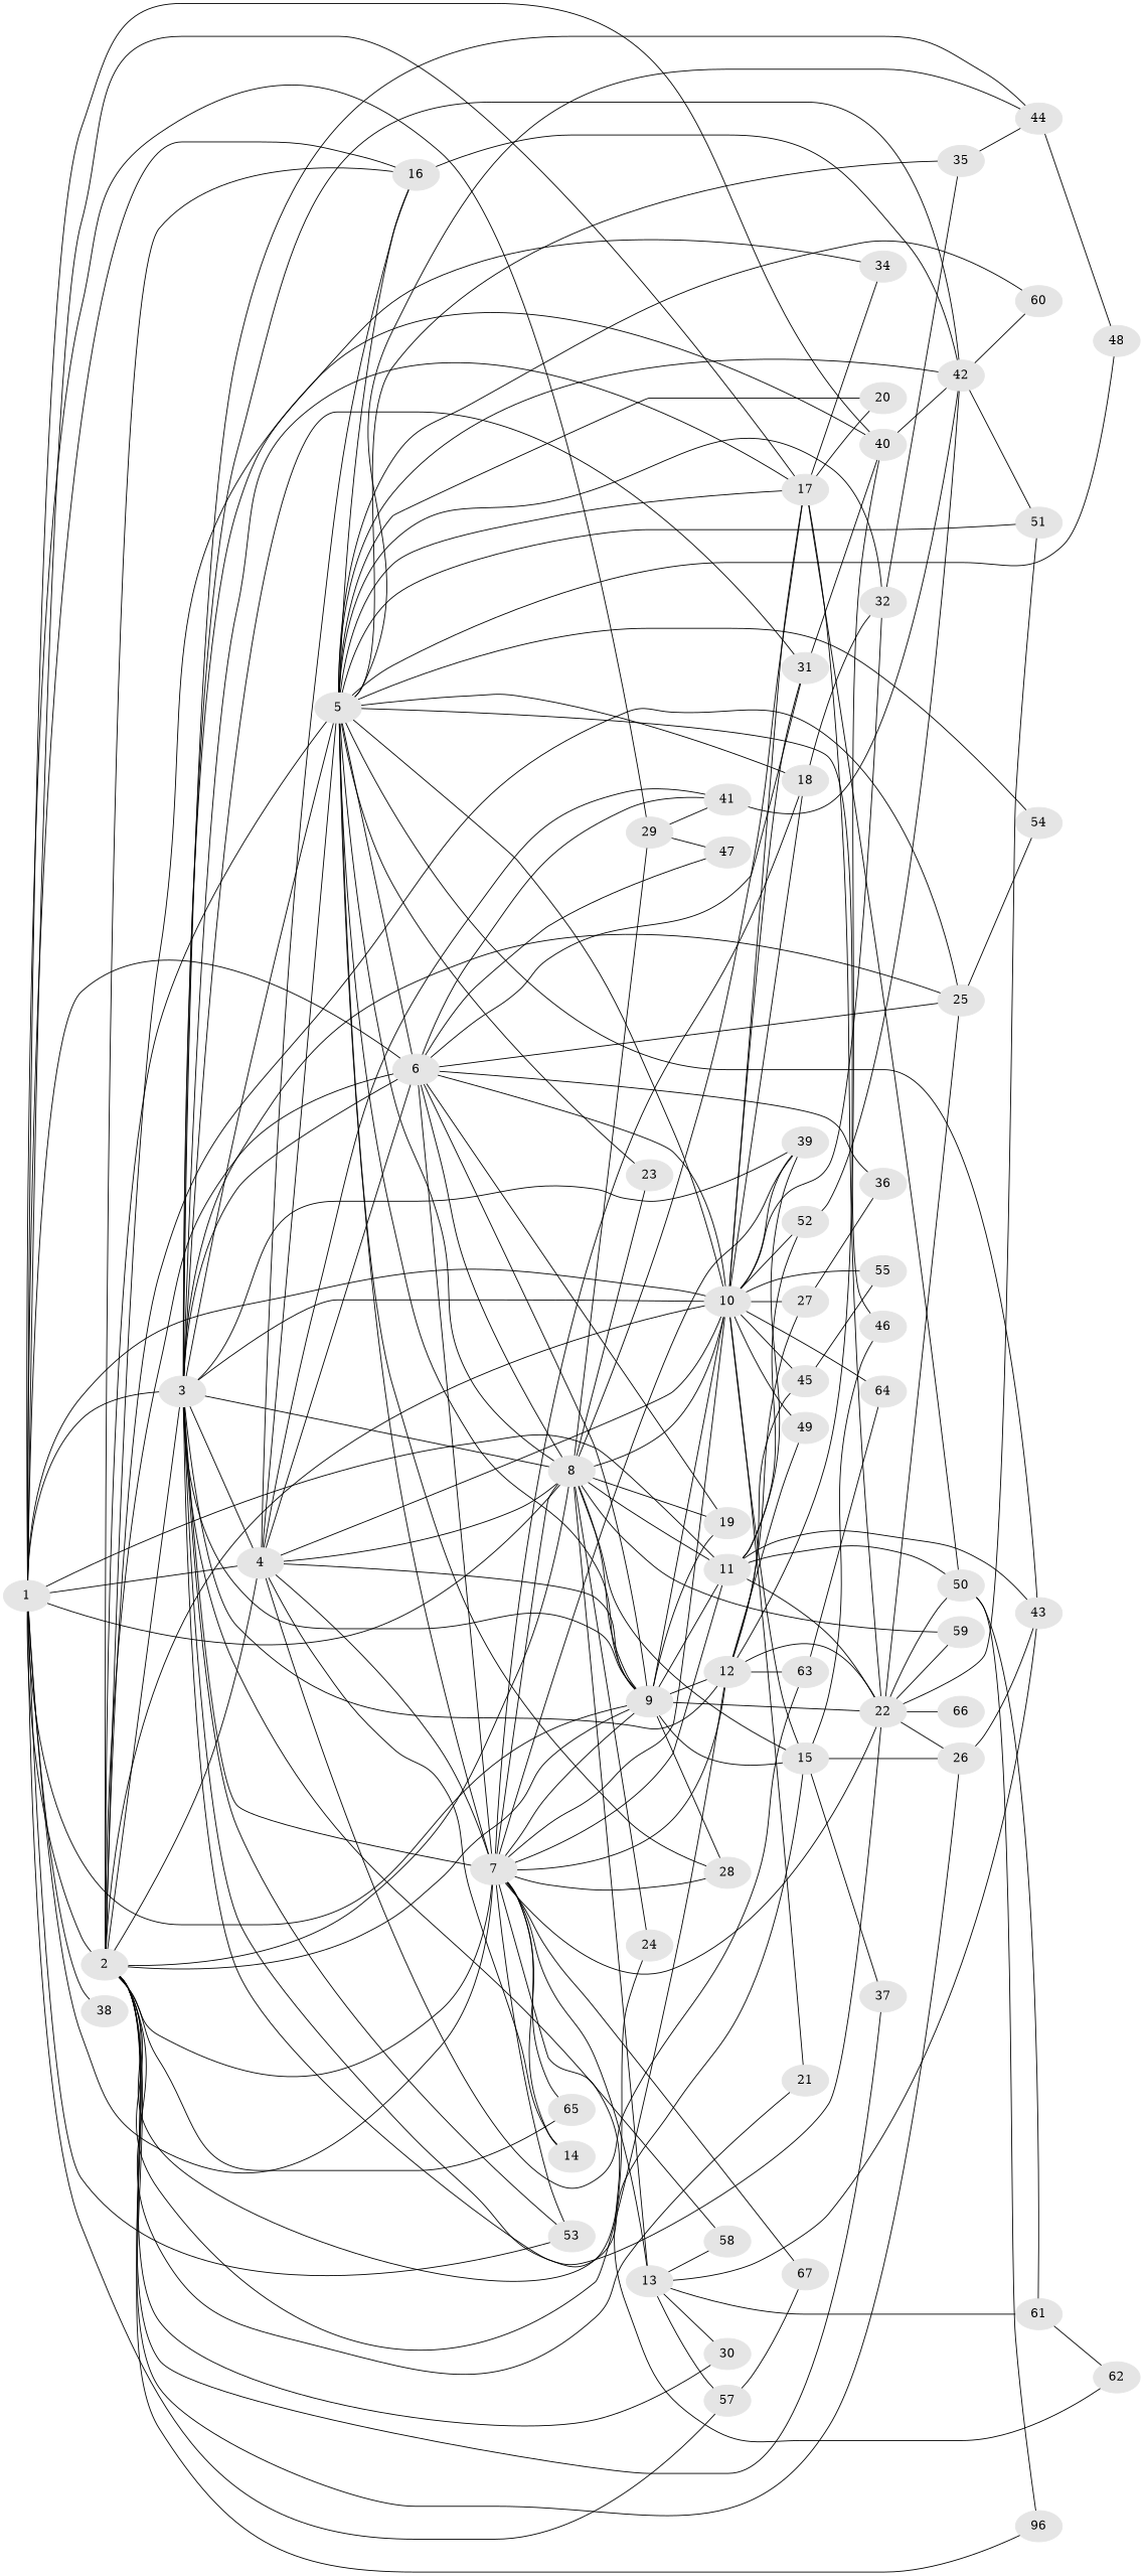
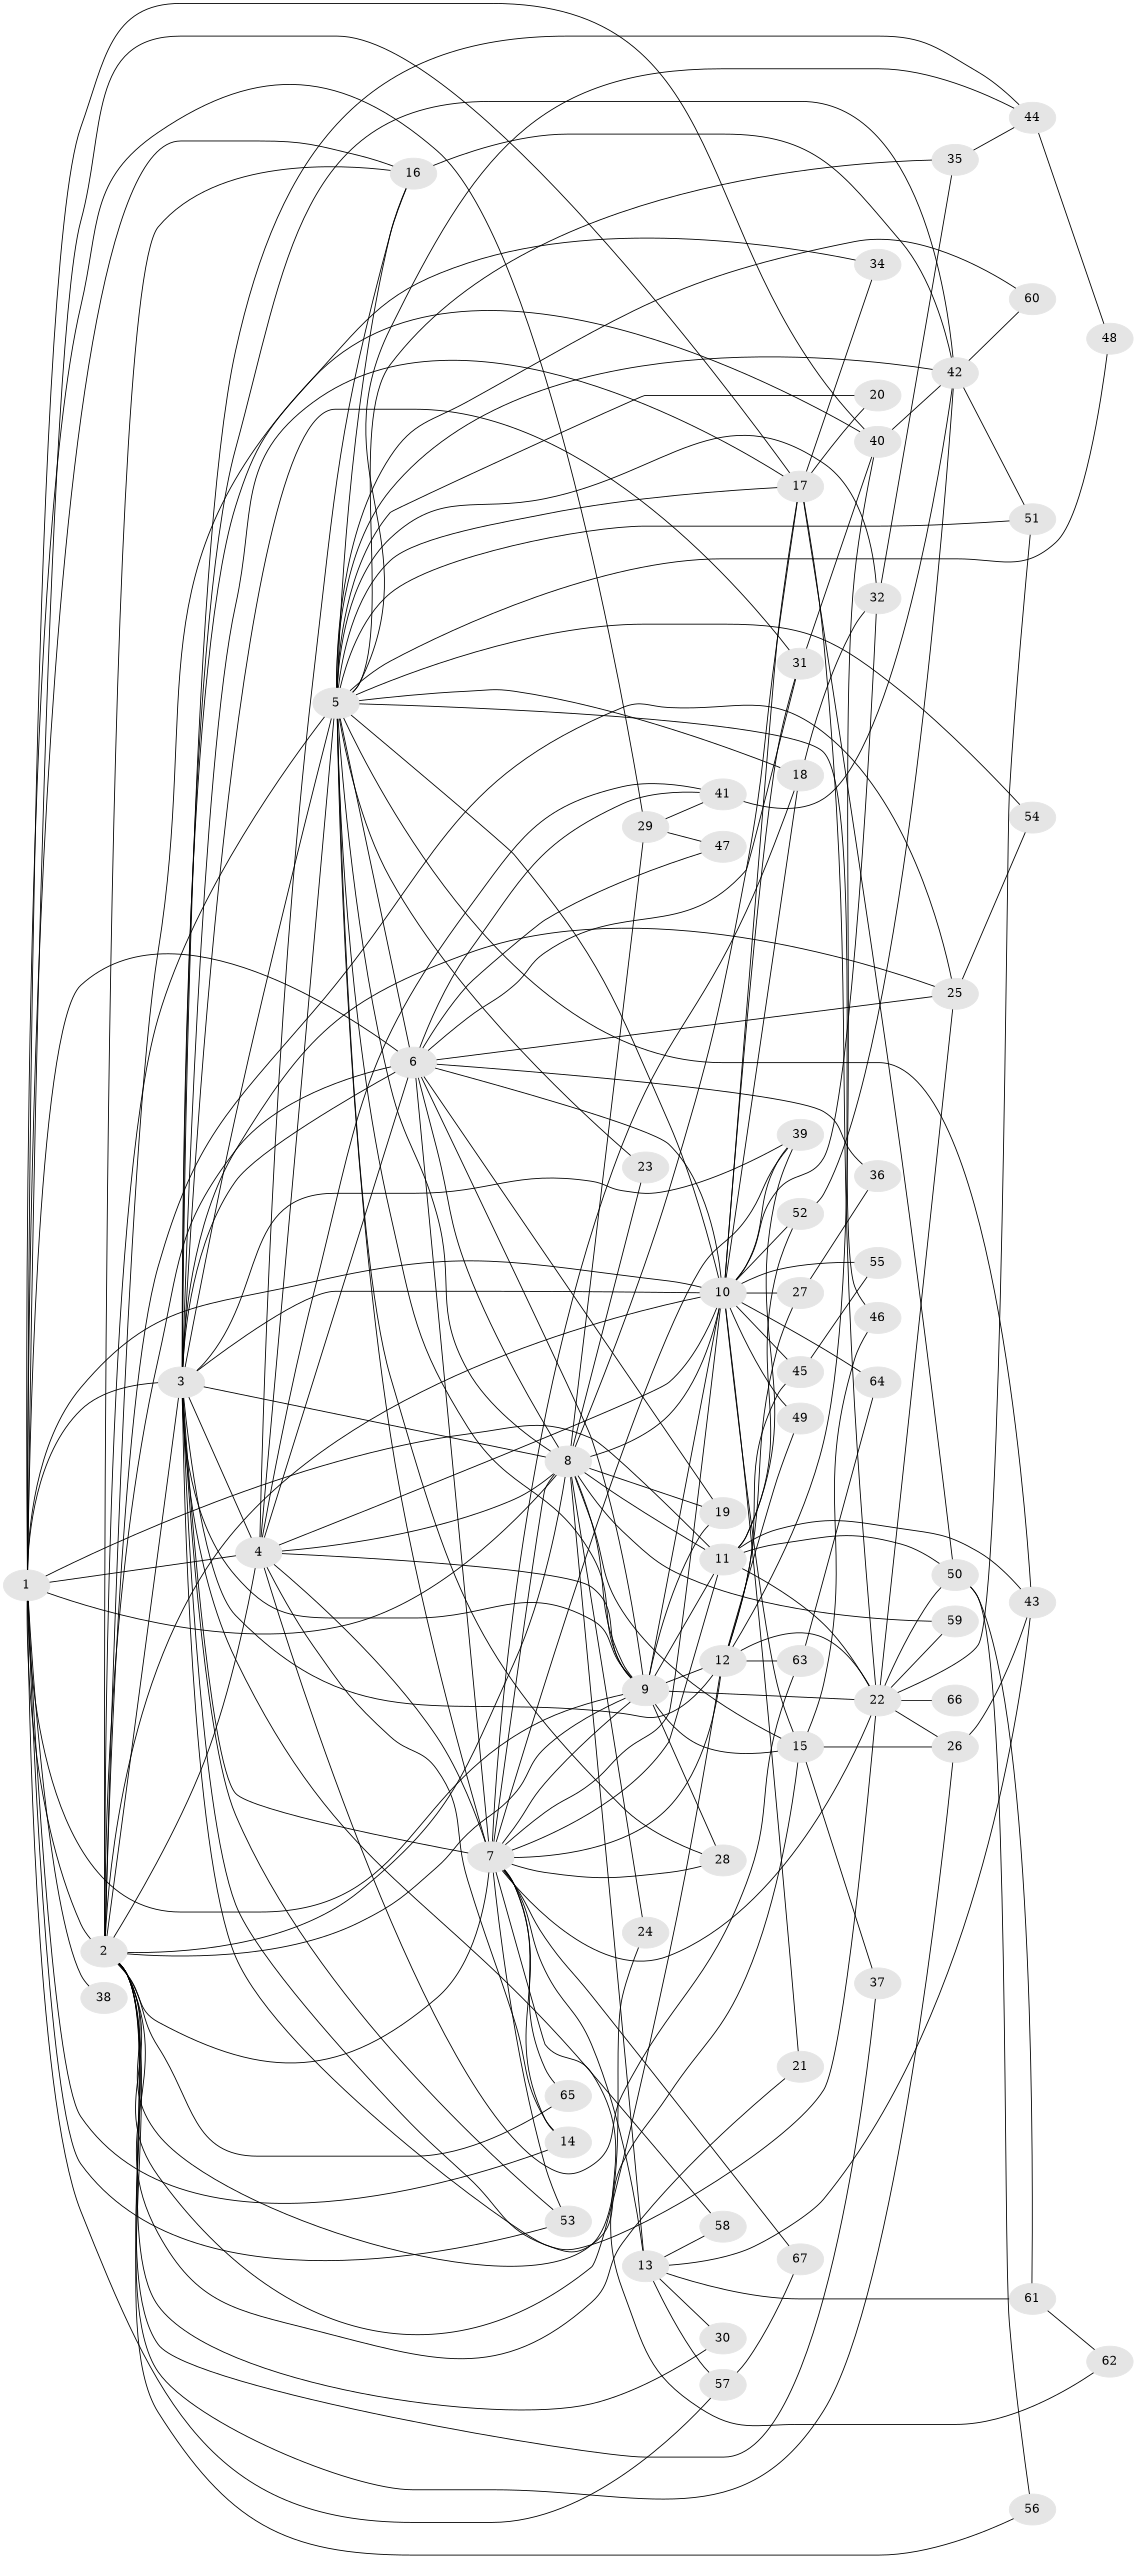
  graph {
    rankdir=LR
    node [color=gray90 style=filled]
    edge [weight=1.0]
    1
    2
    3
    4
    6
    7
    8
    9
    10
    11
    16
    17
    29
    38
    40
    53
    57
    5
    12
    21
    24
    25
    26
    30
    37
-   56 [label=96]
+   56
    65
    15
    22
    31
    34
    39
    42
    44
    58
    14
    41
    63
    18
    20
    23
    28
    32
    35
    43
    46
    48
    51
    54
    60
    19
    36
    47
    13
    62
    67
    59
    27
    45
    49
    52
    55
    64
    50
    66
    61
    1 -- 2 [weight=2.0]
    1 -- 3
    1 -- 4
    1 -- 6
-   1 -- 7
+   1 -- 14
    1 -- 8
    1 -- 9
    1 -- 10
    1 -- 11
    1 -- 16
    1 -- 17
    1 -- 29
    1 -- 38
    1 -- 40
    1 -- 53
    1 -- 57
    2 -- 3 [weight=2.0]
    2 -- 4 [weight=2.0]
    2 -- 6
    2 -- 7
    2 -- 8
    2 -- 9
    2 -- 10
    2 -- 16
    2 -- 40
    2 -- 5
    2 -- 12
    2 -- 21
    2 -- 24
    2 -- 25
    2 -- 26
    2 -- 30
    2 -- 37
    2 -- 56
    2 -- 65
    3 -- 4 [weight=2.0]
    3 -- 6
    3 -- 7
    3 -- 8
    3 -- 9
    3 -- 10 [weight=2.0]
    3 -- 17
    3 -- 53
    3 -- 5
    3 -- 12
    3 -- 25
    3 -- 15
    3 -- 22
    3 -- 31
    3 -- 34
    3 -- 39
    3 -- 42
    3 -- 44
    3 -- 58
    4 -- 6
    4 -- 7
    4 -- 8 [weight=3.0]
    4 -- 9
    4 -- 10
    4 -- 16
    4 -- 5 [weight=2.0]
    4 -- 14
    4 -- 41
    4 -- 63
    6 -- 7
    6 -- 8 [weight=2.0]
    6 -- 9
    6 -- 10
    6 -- 25
    6 -- 31 [weight=3.0]
    6 -- 41
    6 -- 19
    6 -- 36
    6 -- 47
    7 -- 8 [weight=3.0]
    7 -- 9 [weight=2.0]
    7 -- 10
    7 -- 11
    7 -- 53
    7 -- 12 [weight=2.0]
    7 -- 65
    7 -- 22 [weight=3.0]
    7 -- 39
    7 -- 14
    7 -- 18
    7 -- 28
    7 -- 13
    7 -- 62
    7 -- 67
    8 -- 9
    8 -- 10
    8 -- 11
    8 -- 17
    8 -- 29
    8 -- 24
    8 -- 15
    8 -- 23
    8 -- 19
    8 -- 13
    8 -- 59
    9 -- 10
    9 -- 11
    9 -- 12
    9 -- 15
    9 -- 22 [weight=15.0]
    9 -- 28
    9 -- 19
    10 -- 17
    10 -- 21
    10 -- 15
    10 -- 31
    10 -- 39
    10 -- 18
    10 -- 32
    10 -- 27
    10 -- 45
    10 -- 49
    10 -- 52
    10 -- 55
    10 -- 64
    11 -- 22 [weight=2.0]
    11 -- 39
    11 -- 43
    11 -- 52
    11 -- 50
    16 -- 42
    17 -- 22
    17 -- 34
    17 -- 20
    17 -- 50
    29 -- 41
    29 -- 47
    40 -- 42
    57 -- 67
    5 -- 6
    5 -- 7
    5 -- 8
    5 -- 9 [weight=2.0]
    5 -- 10 [weight=2.0]
    5 -- 16
    5 -- 17
    5 -- 42
    5 -- 44
    5 -- 18 [weight=2.0]
    5 -- 20
    5 -- 23
    5 -- 28
    5 -- 32
    5 -- 35
    5 -- 43
    5 -- 46
    5 -- 48
    5 -- 51
    5 -- 54
    5 -- 60
    12 -- 40
    12 -- 22
    12 -- 63
    12 -- 27
    12 -- 45
    12 -- 49
    25 -- 54
    26 -- 43
    15 -- 26
    15 -- 37
    15 -- 46
    22 -- 25 [weight=2.0]
    22 -- 26
    22 -- 51
    22 -- 59
    22 -- 50
    22 -- 66
    31 -- 40
    42 -- 51
    42 -- 60
    44 -- 48
    41 -- 42
    63 -- 64
    18 -- 32
    32 -- 35
    35 -- 44
    13 -- 57
    13 -- 30
    13 -- 58
    13 -- 43
    13 -- 61
    27 -- 36
    45 -- 55
    52 -- 42
    50 -- 56
    50 -- 61
    61 -- 62
  }
